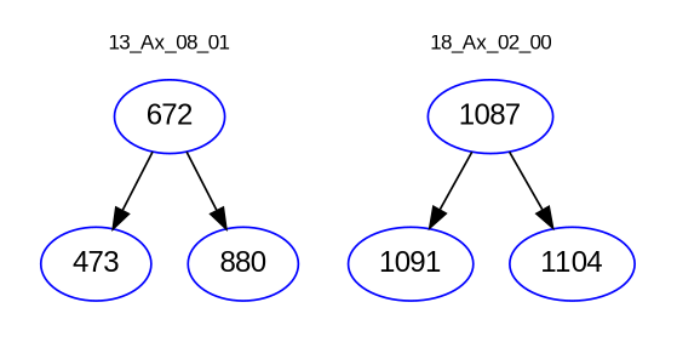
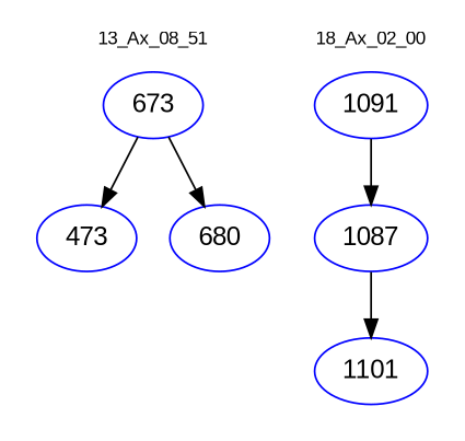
  digraph {
    fontname="Liberation Sans"
    node [color=blue fontname="Liberation Sans"]
    edge [color=black fontname="Liberation Sans"]
-   n1 [label=672]
+   n1 [label=673]
    n2 [label=473]
-   n3 [label=880]
+   n3 [label=680]
    n4 [label=1087]
    n5 [label=1091]
-   n6 [label=1104]
+   n6 [label=1101]
    subgraph cluster_1 {
      color=white
      fontsize=10
-     label="13_Ax_08_01"
+     label="13_Ax_08_51"
      n1
      n2
      n3
    }
    subgraph cluster_2 {
      color=white
      fontsize=10
      label="18_Ax_02_00"
      n4
      n5
      n6
    }
    n1 -> n2
    n1 -> n3
-   n4 -> n5
+   n5 -> n4
    n4 -> n6
  }
